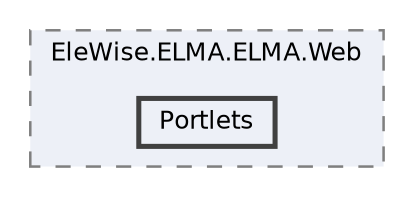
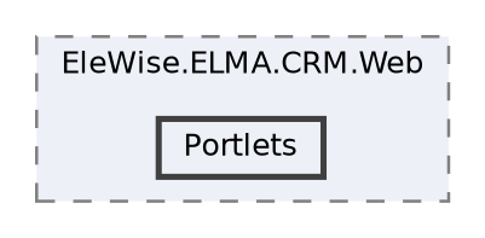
  digraph {
    compound=true
    n1 [color=grey25 fillcolor="#edf0f7" fontname=Helvetica fontsize=10 height=0.2 label=Portlets shape=box style="filled,bold" width=0.4]
    subgraph cluster_1 {
      bgcolor="#edf0f7"
      fontname=Helvetica
      fontsize=10
-     label="EleWise.ELMA.ELMA.Web"
+     label="EleWise.ELMA.CRM.Web"
      pencolor=grey50
      style="filled,dashed"
      n1
    }
  }
